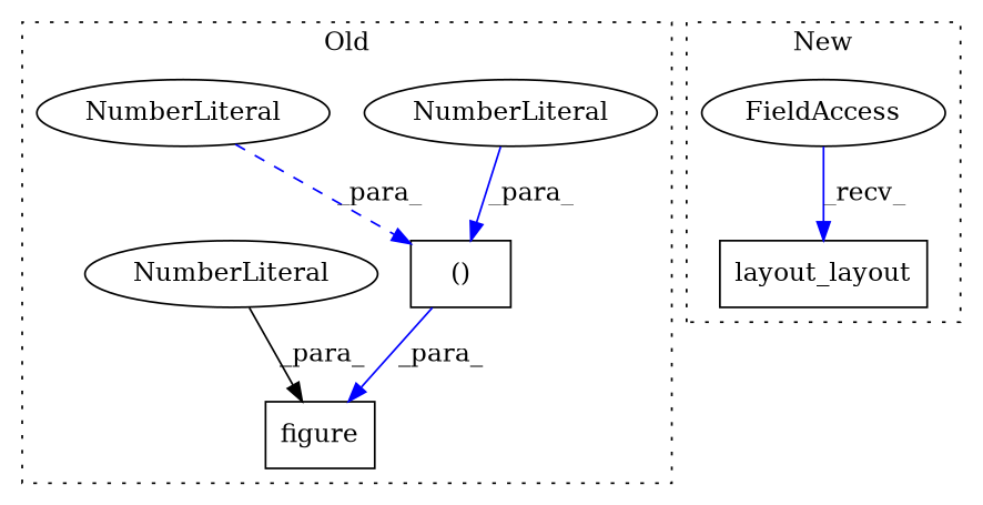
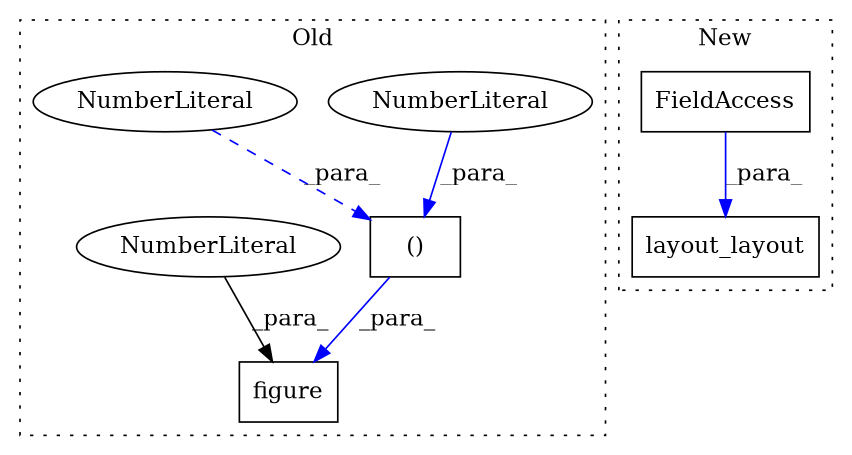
  digraph {
    node [a=34 l=1 s=2203 shape=box]
    edge [color=blue style=solid]
    n1 [a=106 l=16 label="()"]
    n2 [label=NumberLiteral s=2218 shape=ellipse]
    n3 [l=2 label=NumberLiteral shape=ellipse]
    n4 [a=32 l="7,2" label=figure s="2189,2219"]
    n5 [label=NumberLiteral s=2196 shape=ellipse]
    n6 [a=32 l=14 label=layout_layout s=3137]
-   n7 [a=22 l=10 label=FieldAccess s=3120 shape=ellipse]
+   n7 [a=22 l=10 label=FieldAccess s=3120]
    subgraph cluster_1 {
      label=Old
      style=dotted
      n1
      n2
      n3
      n4
      n5
    }
    subgraph cluster_2 {
      label=New
      style=dotted
      n6
      n7
    }
    n1 -> n4 [label=_para_]
    n2 -> n1 [label=_para_]
    n3 -> n1 [label=_para_ style=dashed]
    n5 -> n4 [color=black label=_para_]
-   n7 -> n6 [label=_recv_]
+   n7 -> n6 [label=_para_]
  }
